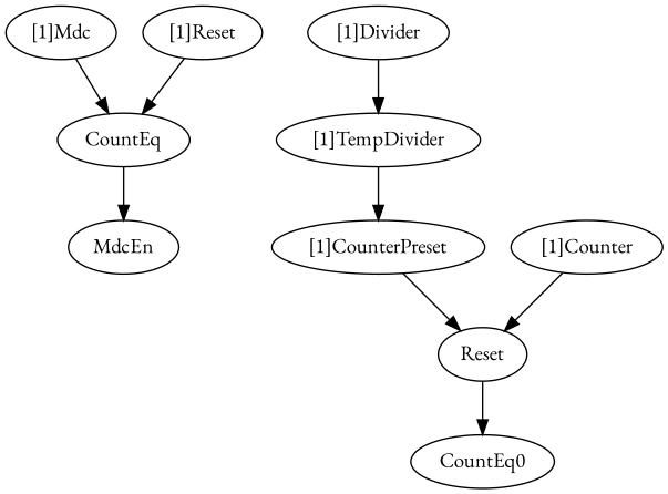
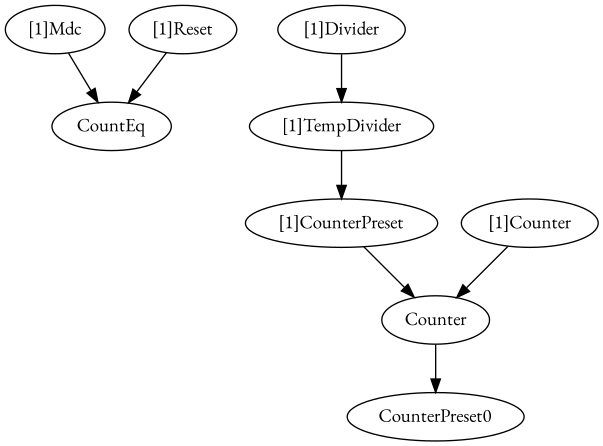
  strict digraph {
    fontname="EB Garamond"
    node [complexity=5 fontname="EB Garamond"]
    edge [fontname="EB Garamond"]
    "[1]Mdc" [importance=0.317406561319 rank=0.0634813122638]
    n2 [complexity=3 importance=0.207182448682 label=CountEq rank=0.0690608162273]
-   MdcEn [complexity=0 importance=0.0969583360449 rank=0.0]
-   Counter [importance=0.444591389785 rank=0.0889182779571 label=Reset]
-   CountEq0 [complexity=3 importance=0.219547733682 rank=0.0731825778942]
+   Counter [importance=0.444591389785 rank=0.0889182779571]
+   CountEq0 [complexity=3 importance=0.219547733682 rank=0.0731825778942 label=CounterPreset0]
    "[1]CounterPreset" [complexity=7 importance=0.560666886534 rank=0.0800952695048]
    "[1]TempDivider" [complexity=9 importance=0.660160069115 rank=0.0733511187906]
    "[1]Divider" [complexity=12 importance=0.726488810217 rank=0.0605407341847]
    "[1]Counter" [complexity=8 importance=1.23681583331 rank=0.154601979164]
    "[1]Reset" [complexity=6 importance=1.40010291046 rank=0.233350485076]
    "[1]Mdc" -> n2
-   n2 -> MdcEn
    Counter -> CountEq0
    "[1]CounterPreset" -> Counter
    "[1]TempDivider" -> "[1]CounterPreset"
    "[1]Divider" -> "[1]TempDivider"
    "[1]Counter" -> Counter
    "[1]Reset" -> n2
  }
